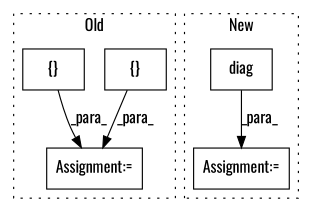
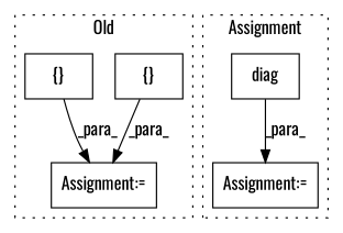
  digraph {
    fontname=Oswald
    node [a=4 l="1,1" shape=box fontname=Oswald]
    edge [fontname=Oswald]
    n1 [label="{}" s="695,709"]
    n2 [a=7 l=1 label="Assignment:=" s=1163]
    n3 [label="{}" s="633,647"]
    n4 [a=32 l=6 label=diag s=1161]
    n5 [a=7 l=1 label="Assignment:=" s=1153]
    subgraph cluster_1 {
      label=Old
      style=dotted
      n1
      n2
      n3
    }
    subgraph cluster_2 {
-     label=New
+     label=Assignment
      style=dotted
      n4
      n5
    }
    n1 -> n2 [label=_para_]
    n3 -> n2 [label=_para_]
    n4 -> n5 [label=_para_]
  }
